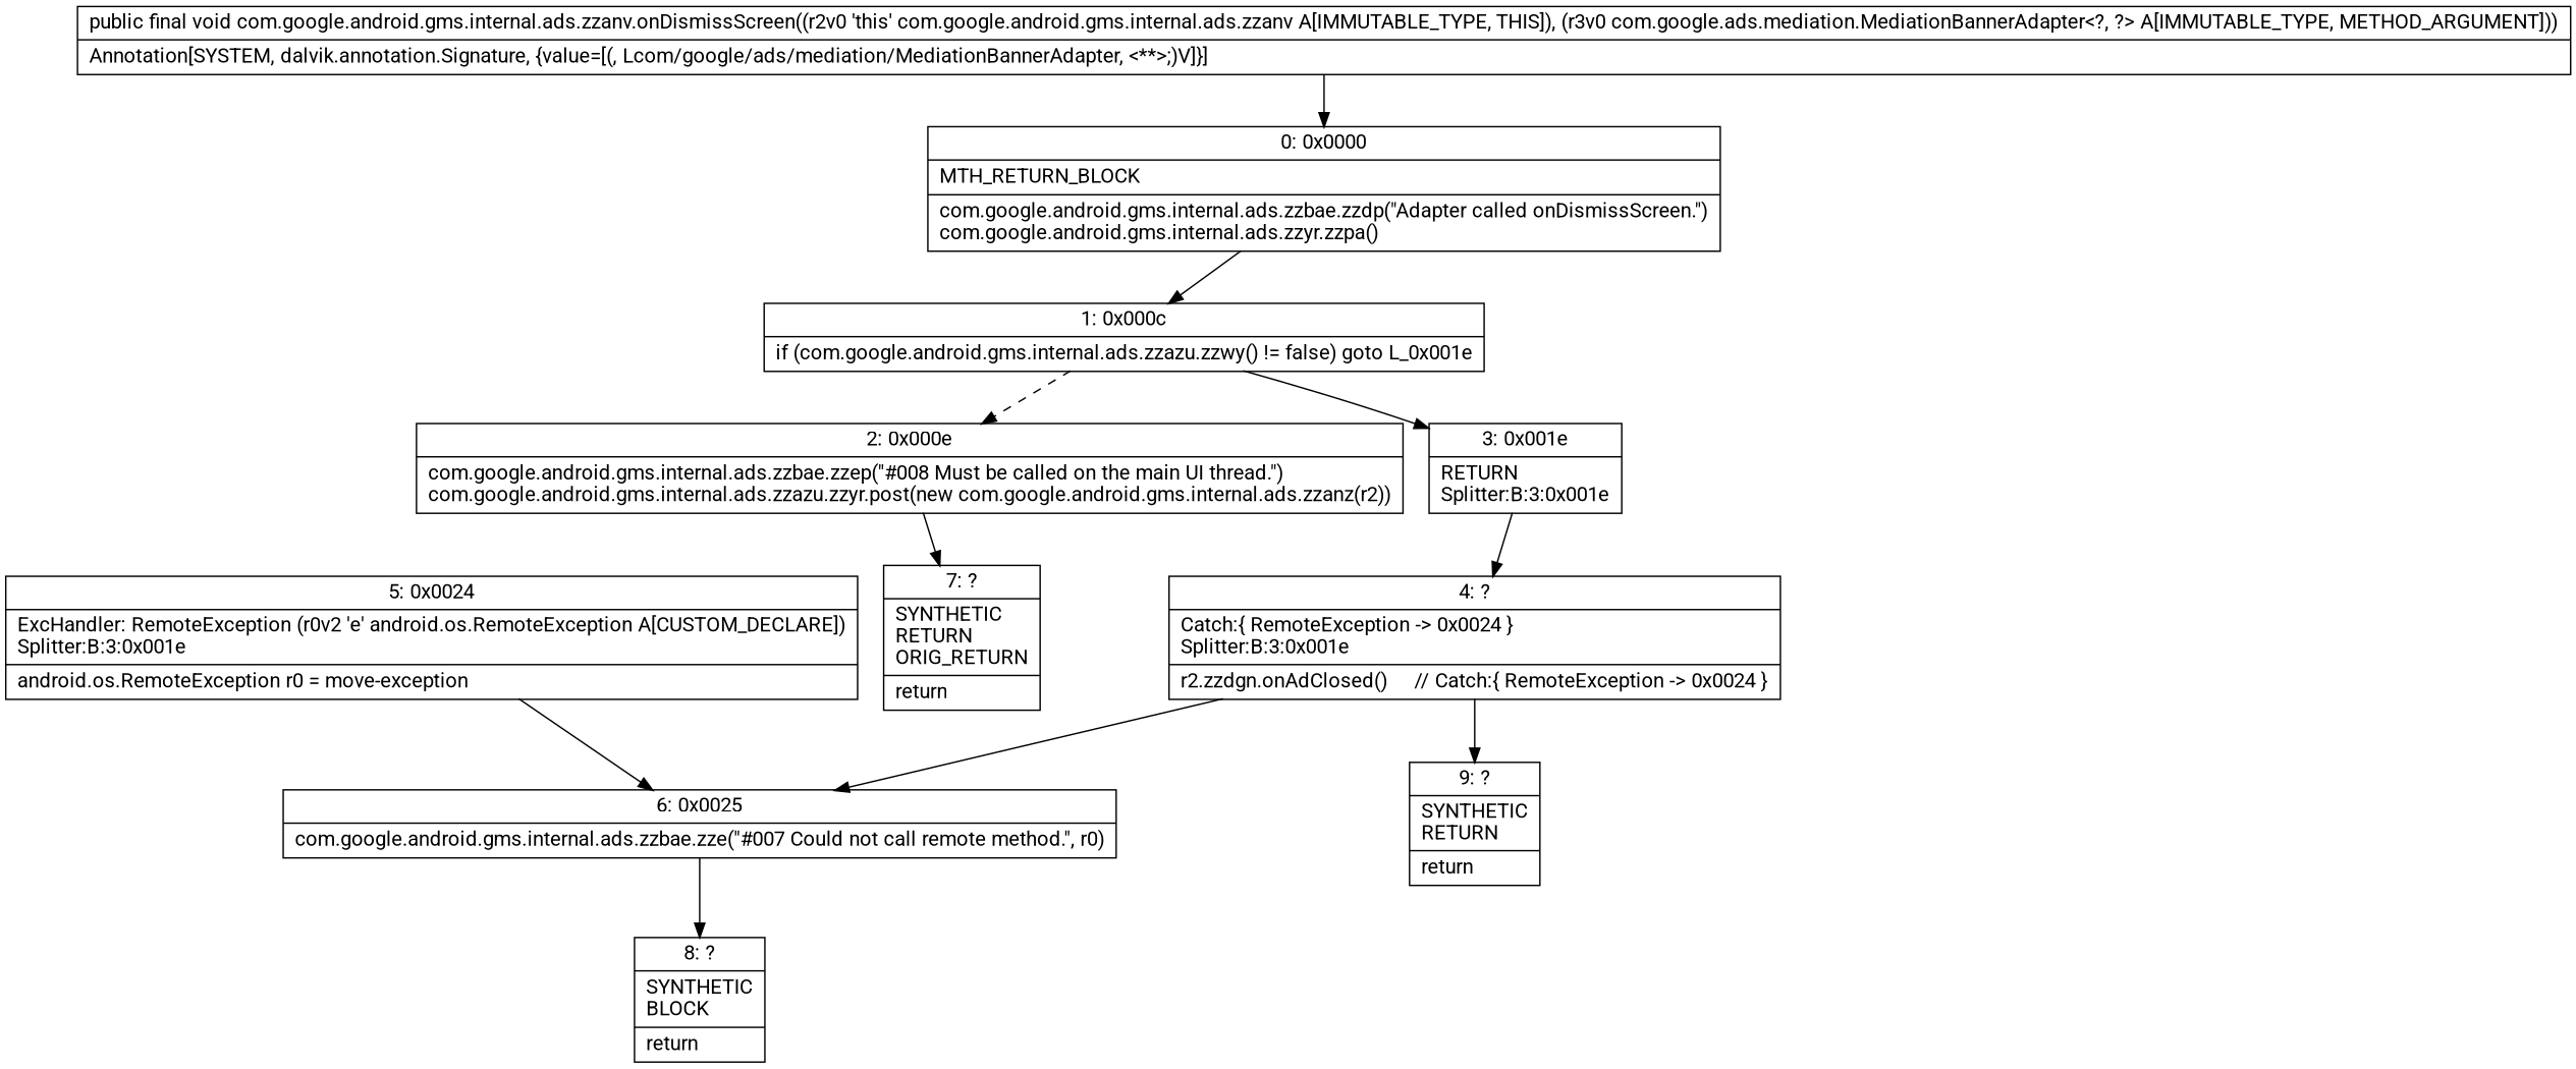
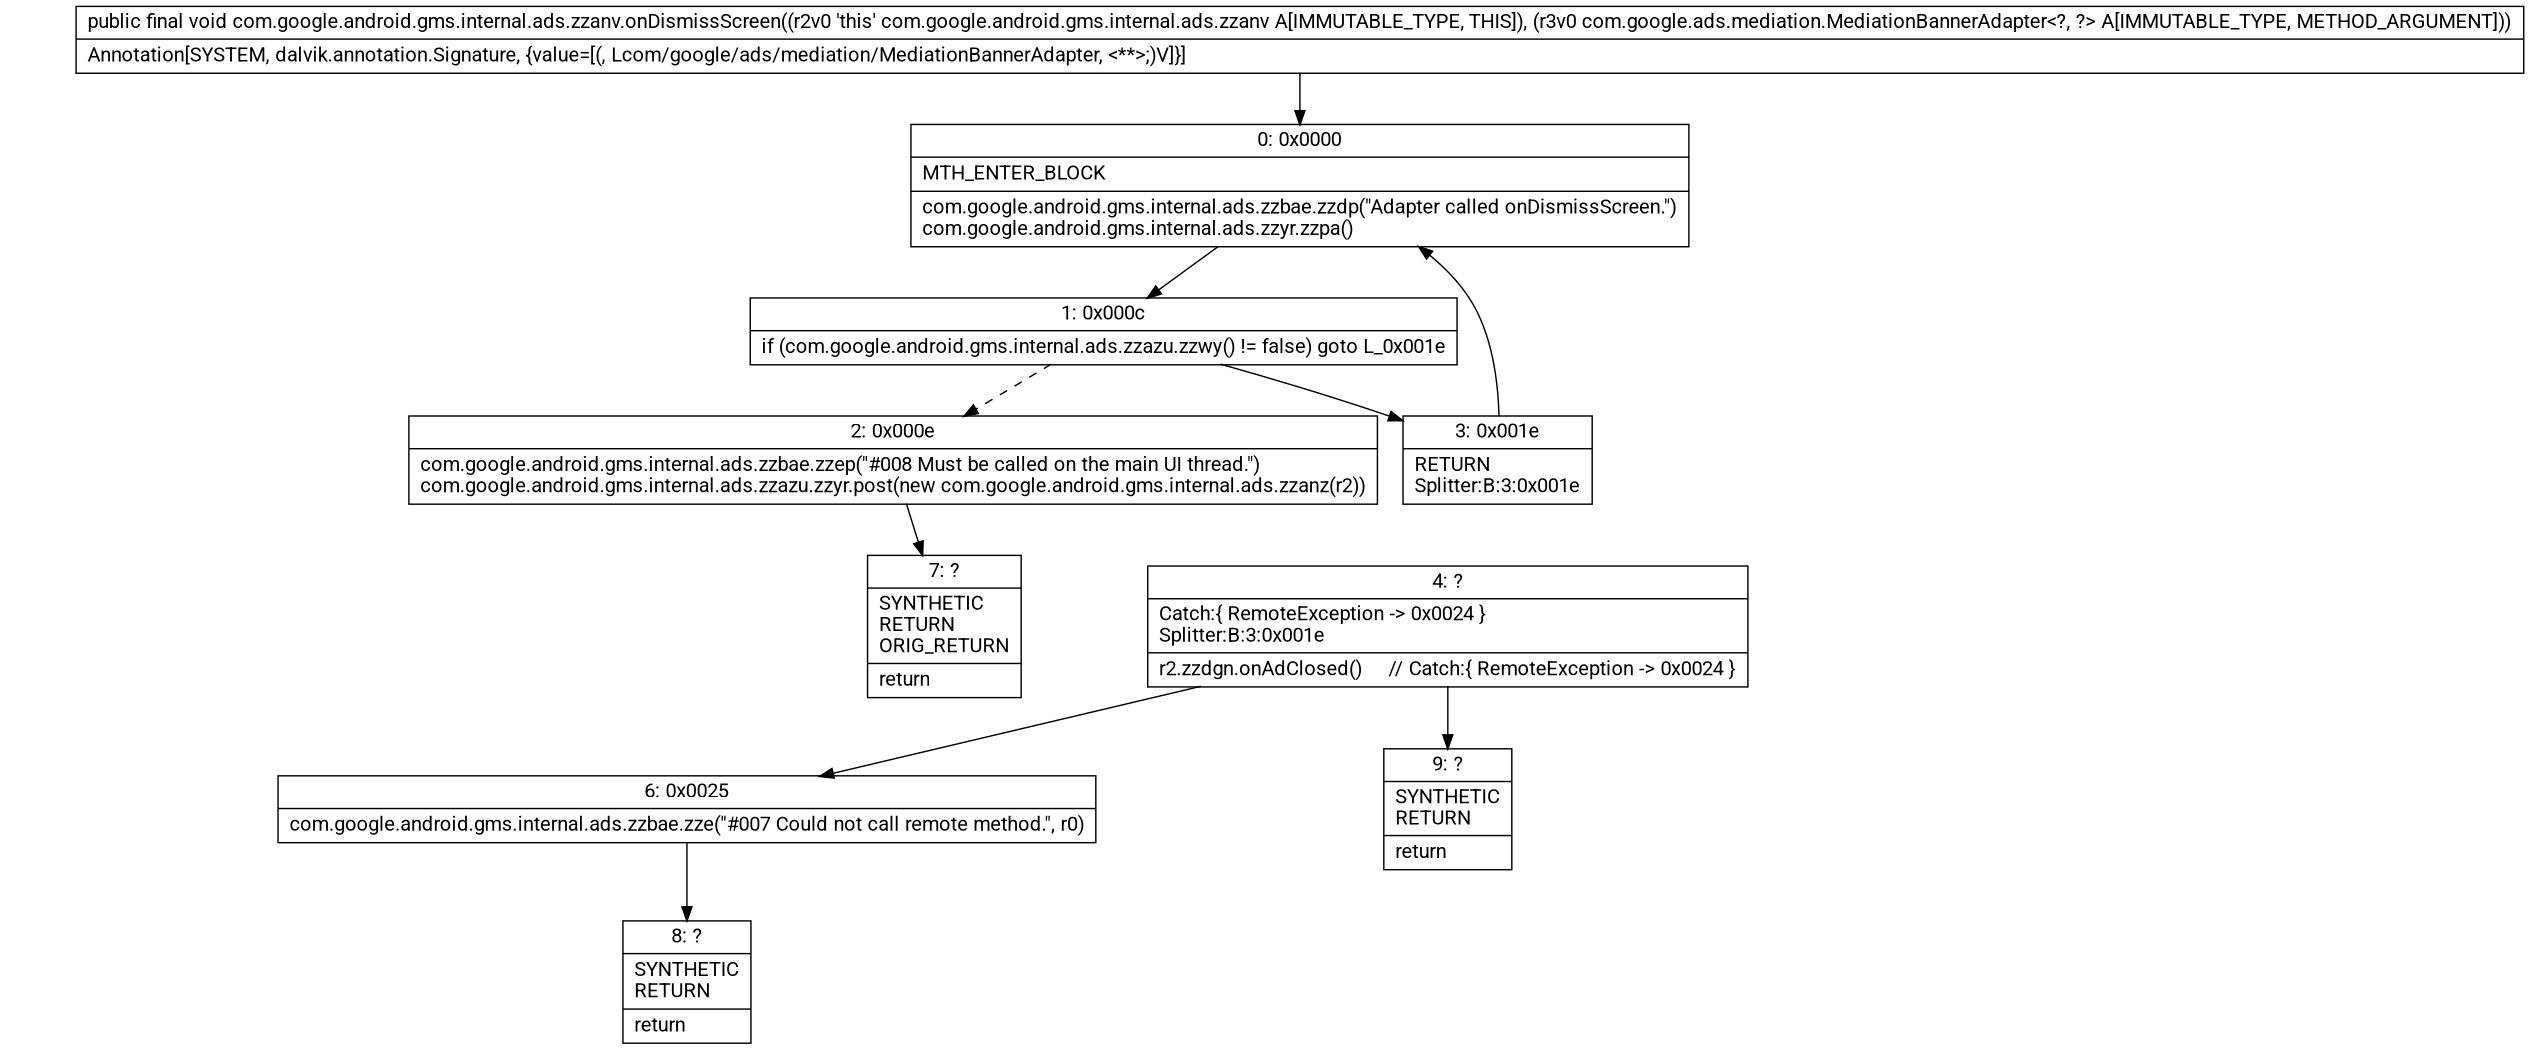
  digraph {
    fontname=Roboto
    node [fontname=Roboto shape=record]
    edge [fontname=Roboto]
-   n1 [label="{0\:\ 0x0000|MTH_RETURN_BLOCK\l|com.google.android.gms.internal.ads.zzbae.zzdp(\"Adapter called onDismissScreen.\")\lcom.google.android.gms.internal.ads.zzyr.zzpa()\l}"]
+   n1 [label="{0\:\ 0x0000|MTH_ENTER_BLOCK\l|com.google.android.gms.internal.ads.zzbae.zzdp(\"Adapter called onDismissScreen.\")\lcom.google.android.gms.internal.ads.zzyr.zzpa()\l}"]
    n2 [label="{1\:\ 0x000c|if (com.google.android.gms.internal.ads.zzazu.zzwy() != false) goto L_0x001e\l}"]
    n3 [label="{2\:\ 0x000e|com.google.android.gms.internal.ads.zzbae.zzep(\"#008 Must be called on the main UI thread.\")\lcom.google.android.gms.internal.ads.zzazu.zzyr.post(new com.google.android.gms.internal.ads.zzanz(r2))\l}"]
    n4 [label="{3\:\ 0x001e|RETURN\lSplitter:B:3:0x001e\l}"]
    n5 [label="{7\:\ ?|SYNTHETIC\lRETURN\lORIG_RETURN\l|return\l}"]
    n6 [label="{4\:\ ?|Catch:\{ RemoteException \-\> 0x0024 \}\lSplitter:B:3:0x001e\l|r2.zzdgn.onAdClosed()     \/\/ Catch:\{ RemoteException \-\> 0x0024 \}\l}"]
    n7 [label="{9\:\ ?|SYNTHETIC\lRETURN\l|return\l}"]
    n8 [label="{6\:\ 0x0025|com.google.android.gms.internal.ads.zzbae.zze(\"#007 Could not call remote method.\", r0)\l}"]
-   n9 [label="{5\:\ 0x0024|ExcHandler: RemoteException (r0v2 'e' android.os.RemoteException A[CUSTOM_DECLARE])\lSplitter:B:3:0x001e\l|android.os.RemoteException r0 = move\-exception\l}"]
-   n10 [label="{8\:\ ?|SYNTHETIC\lBLOCK\l|return\l}"]
+   n10 [label="{8\:\ ?|SYNTHETIC\lRETURN\l|return\l}"]
    n11 [label="{public final void com.google.android.gms.internal.ads.zzanv.onDismissScreen((r2v0 'this' com.google.android.gms.internal.ads.zzanv A[IMMUTABLE_TYPE, THIS]), (r3v0 com.google.ads.mediation.MediationBannerAdapter\<?, ?\> A[IMMUTABLE_TYPE, METHOD_ARGUMENT]))  | Annotation[SYSTEM, dalvik.annotation.Signature, \{value=[(, Lcom\/google\/ads\/mediation\/MediationBannerAdapter, \<**\>;)V]\}]\l}"]
    n1 -> n2
    n2 -> n3 [style=dashed]
    n2 -> n4
    n3 -> n5
-   n4 -> n6
+   n4 -> n1
    n6 -> n7
    n6 -> n8
    n8 -> n10
-   n9 -> n8
    n11 -> n1
  }
